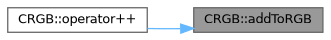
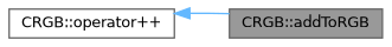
  digraph {
    rankdir=RL
    node [fontname=Helvetica fontsize=10 shape=box style=filled]
    n1 [color=gray40 fillcolor=grey60 fontcolor=black height=0.2 label="CRGB::addToRGB" width=0.4]
    n2 [color=grey40 fillcolor=white height=0.2 label="CRGB::operator++" width=0.4]
-   n1 -> n2 [color=steelblue1 dir=back fontname=Helvetica fontsize=10 labelfontname=Helvetica labelfontsize=10 style=solid]
+   n2 -> n1 [color=steelblue1 dir=back fontname=Helvetica fontsize=10 labelfontname=Helvetica labelfontsize=10 style=solid]
  }
